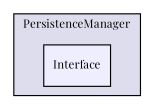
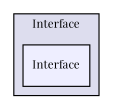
  digraph {
    compound=true
    fontname="Playfair Display"
    n1 [fillcolor="#eeeeff" fontname="Playfair Display" fontsize=10 label=Interface pencolor=black shape=box style=filled]
    subgraph cluster_1 {
      bgcolor="#ddddee"
      fontsize=10
-     label=PersistenceManager
+     label=Interface
      pencolor=black
      n1
    }
  }
